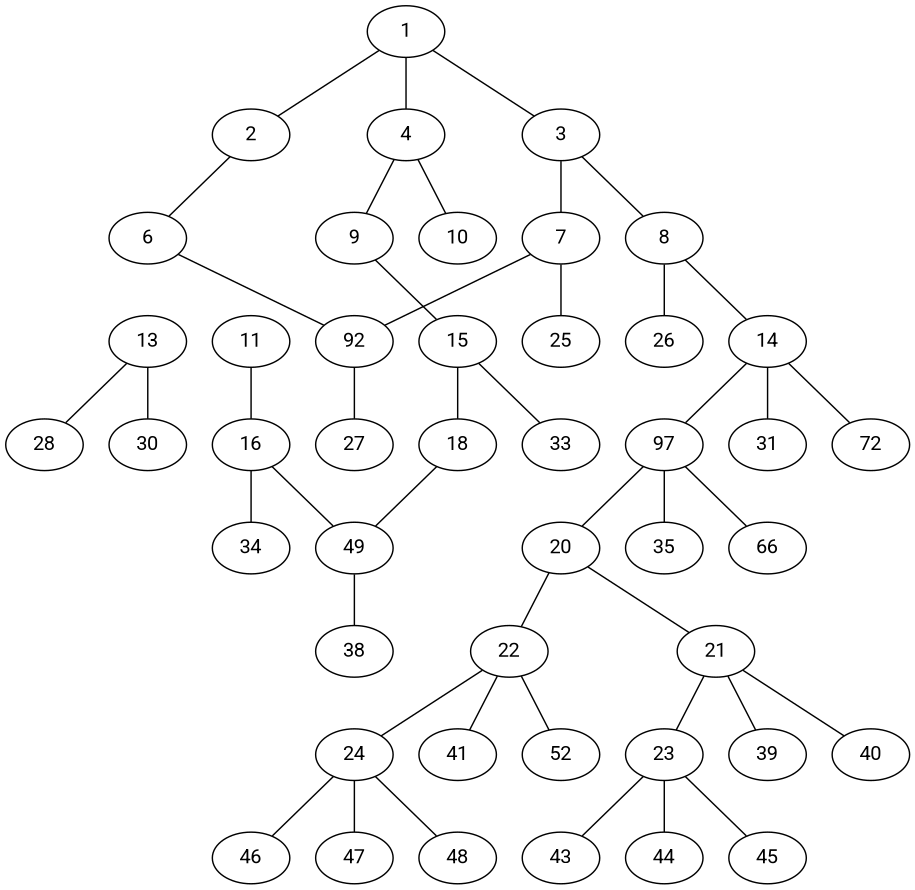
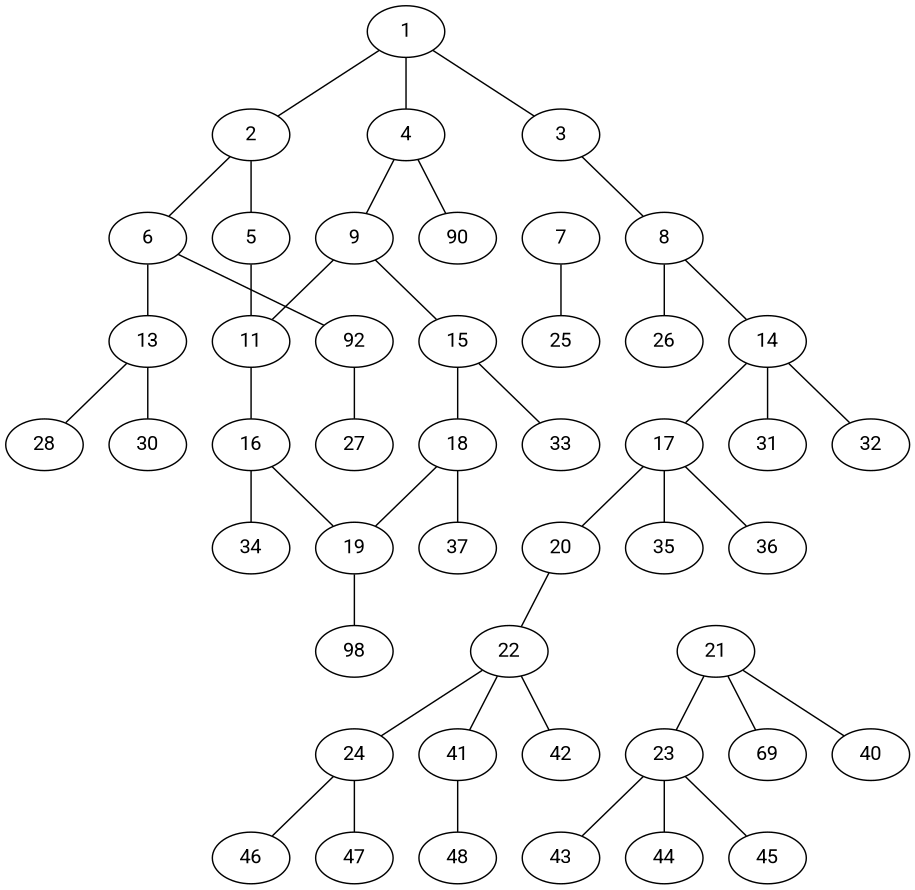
  graph {
    fontname=Roboto
    node [chem=H fontname=Roboto]
    edge [fontname=Roboto valence=1]
    1 [chem=C]
    2 [chem=C]
    3 [chem=C]
    4 [chem=C]
+   5 [chem=S]
    6 [chem=C]
    7 [chem=C]
    8 [chem=N]
    9 [chem=C]
-   10 [chem=O]
+   10 [chem=O label=90]
    11 [chem=C]
    n12 [chem=C label=92]
    13 [chem=C]
    25
    14 [chem=C]
    26
    15 [chem=C]
    16 [chem=C]
    27
    28
    30
-   17 [chem=C label=97]
+   17 [chem=C]
    31
-   32 [label=72]
+   32
    18 [chem=C]
    33
-   19 [chem=C label=49]
+   19 [chem=C]
    34
    20 [chem=N]
    35
-   36 [label=66]
-   38
+   36
+   37
+   38 [label=98]
    21 [chem=C]
    22 [chem=C]
    23 [chem=C]
-   39
+   39 [label=69]
    40
    24 [chem=C]
    41
-   42 [label=52]
+   42
    43
    44
    45
    46
    47
    48
    1 -- 2 [valence=2]
    1 -- 3
    1 -- 4
+   2 -- 5
    2 -- 6
-   3 -- 7 [valence=2]
    3 -- 8
    4 -- 9
    4 -- 10 [valence=2]
+   5 -- 11
    6 -- n12 [valence=2]
-   7 -- n12
+   6 -- 13
    7 -- 25
    8 -- 14
    8 -- 26
+   9 -- 11 [valence=2]
    9 -- 15
    11 -- 16
    n12 -- 27
    13 -- 28
    13 -- 30
    14 -- 17
    14 -- 31
    14 -- 32
    15 -- 18 [valence=2]
    15 -- 33
    16 -- 19 [valence=2]
    16 -- 34
    17 -- 20
    17 -- 35
    17 -- 36
    18 -- 19
+   18 -- 37
    19 -- 38
-   20 -- 21
    20 -- 22
    21 -- 23
    21 -- 39
    21 -- 40
    22 -- 24
    22 -- 41
    22 -- 42
    23 -- 43
    23 -- 44
    23 -- 45
    24 -- 46
    24 -- 47
-   24 -- 48
+   41 -- 48
  }
